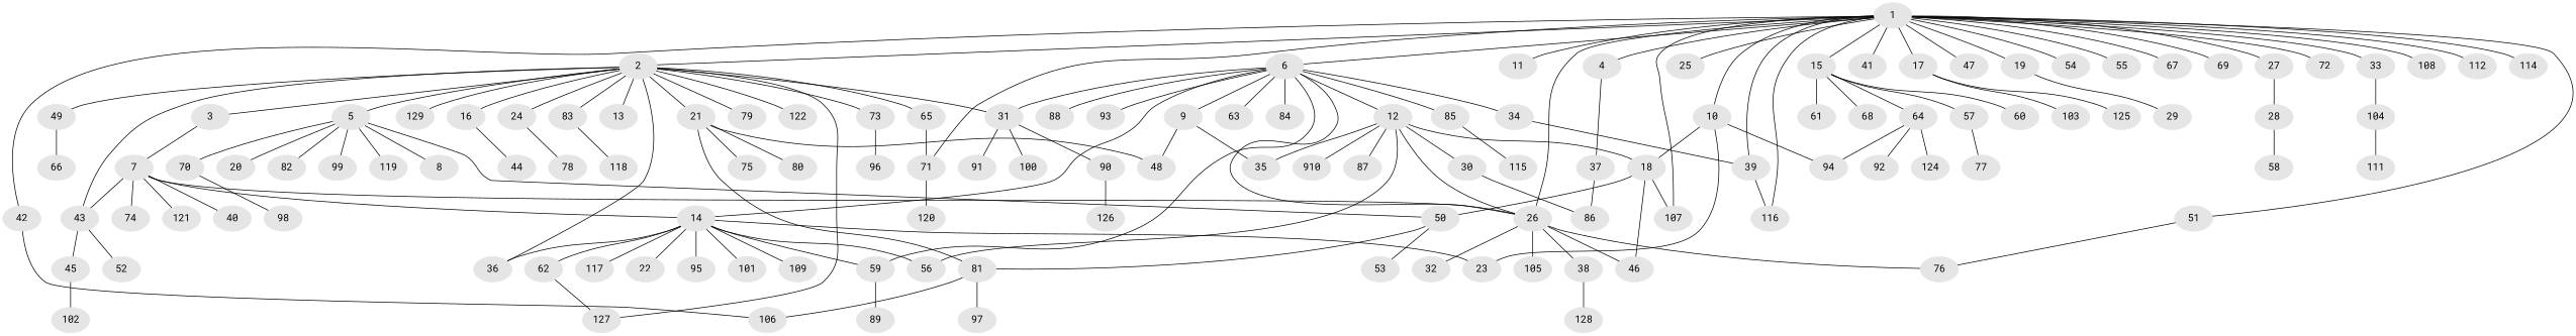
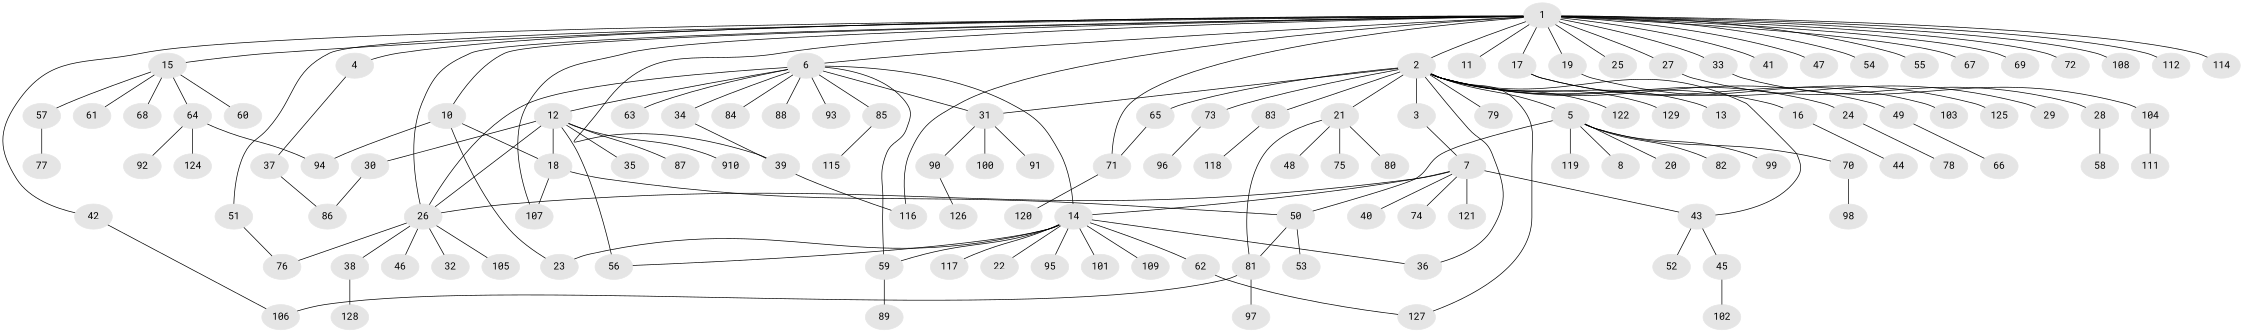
  graph {
    fontname="Roboto Mono"
    node [color=gray90 fontname="Roboto Mono" style=filled]
    edge [fontname="Roboto Mono"]
    1
    2
    4
    6
    10
    11
    15
    17
    19
    25
    26
    27
    33
    39
    41
    42
    47
    51
    54
    55
    67
    69
    71
    72
    107
    108
    112
    114
    116
    3
    5
    13
    16
    21
    24
    31
    36
    43
    49
    65
    73
    79
    83
    122
    127
    129
    37
-   9
    12
    14
    34
    59
    63
    84
    85
    88
    93
    18
    23
    94
    57
    60
    61
    64
    68
    103
    125
    29
    46
    32
    38
    76
    105
    28
    104
    106
    120
    7
    8
    20
    50
    70
    82
    99
    119
    44
    48
    75
    80
    81
    78
    90
    91
    100
    45
    52
    66
    96
    118
    40
    74
    121
    86
    53
    98
    35
    30
    56
    87
    n110 [label=910]
    22
    62
    95
    101
    109
    117
    89
    115
    77
    92
    124
    97
    128
    58
    126
    111
    102
    1 -- 2
    1 -- 4
    1 -- 6
    1 -- 10
    1 -- 11
    1 -- 15
    1 -- 17
    1 -- 19
    1 -- 25
    1 -- 26
    1 -- 27
    1 -- 33
    1 -- 39
    1 -- 41
    1 -- 42
    1 -- 47
    1 -- 51
    1 -- 54
    1 -- 55
    1 -- 67
    1 -- 69
    1 -- 71
    1 -- 72
    1 -- 107
    1 -- 108
    1 -- 112
    1 -- 114
    1 -- 116
    2 -- 3
    2 -- 5
    2 -- 13
    2 -- 16
    2 -- 21
    2 -- 24
    2 -- 31
    2 -- 36
    2 -- 43
    2 -- 49
    2 -- 65
    2 -- 73
    2 -- 79
    2 -- 83
    2 -- 122
    2 -- 127
    2 -- 129
    4 -- 37
    6 -- 26
    6 -- 31
-   6 -- 9
    6 -- 12
    6 -- 14
    6 -- 34
    6 -- 59
    6 -- 63
    6 -- 84
    6 -- 85
    6 -- 88
    6 -- 93
    10 -- 18
    10 -- 23
    10 -- 94
    15 -- 57
    15 -- 60
    15 -- 61
    15 -- 64
    15 -- 68
    17 -- 103
    17 -- 125
    19 -- 29
    26 -- 46
    26 -- 32
    26 -- 38
    26 -- 76
    26 -- 105
    27 -- 28
    33 -- 104
    39 -- 116
    42 -- 106
    51 -- 76
    71 -- 120
    3 -- 7
    5 -- 8
    5 -- 20
    5 -- 50
    5 -- 70
    5 -- 82
    5 -- 99
    5 -- 119
    16 -- 44
    21 -- 48
    21 -- 75
    21 -- 80
    21 -- 81
    24 -- 78
    31 -- 90
    31 -- 91
    31 -- 100
    43 -- 45
    43 -- 52
    49 -- 66
    65 -- 71
    73 -- 96
    83 -- 118
    37 -- 86
-   9 -- 48
-   9 -- 35
    12 -- 26
    12 -- 18
    12 -- 35
    12 -- 30
    12 -- 56
    12 -- 87
    12 -- n110
    14 -- 36
    14 -- 59
    14 -- 23
    14 -- 56
    14 -- 22
    14 -- 62
    14 -- 95
    14 -- 101
    14 -- 109
    14 -- 117
    34 -- 39
    59 -- 89
    85 -- 115
    18 -- 107
-   18 -- 46
    18 -- 50
    57 -- 77
    64 -- 94
    64 -- 92
    64 -- 124
    38 -- 128
    28 -- 58
    104 -- 111
    7 -- 26
    7 -- 43
    7 -- 14
    7 -- 40
    7 -- 74
    7 -- 121
    50 -- 81
    50 -- 53
    70 -- 98
    81 -- 106
    81 -- 97
    90 -- 126
    45 -- 102
    30 -- 86
    62 -- 127
  }
